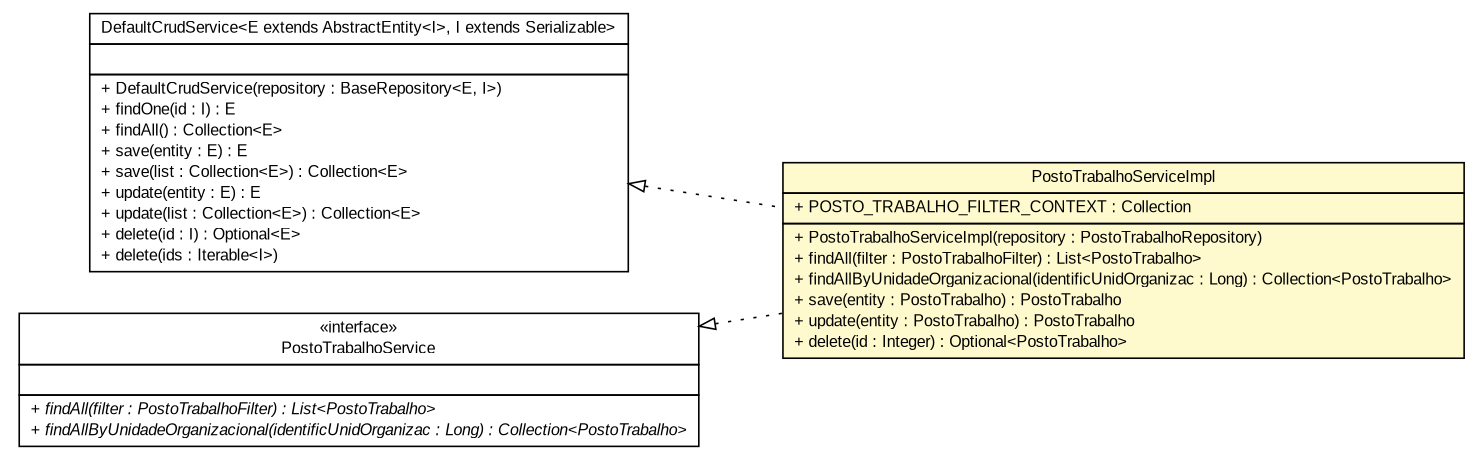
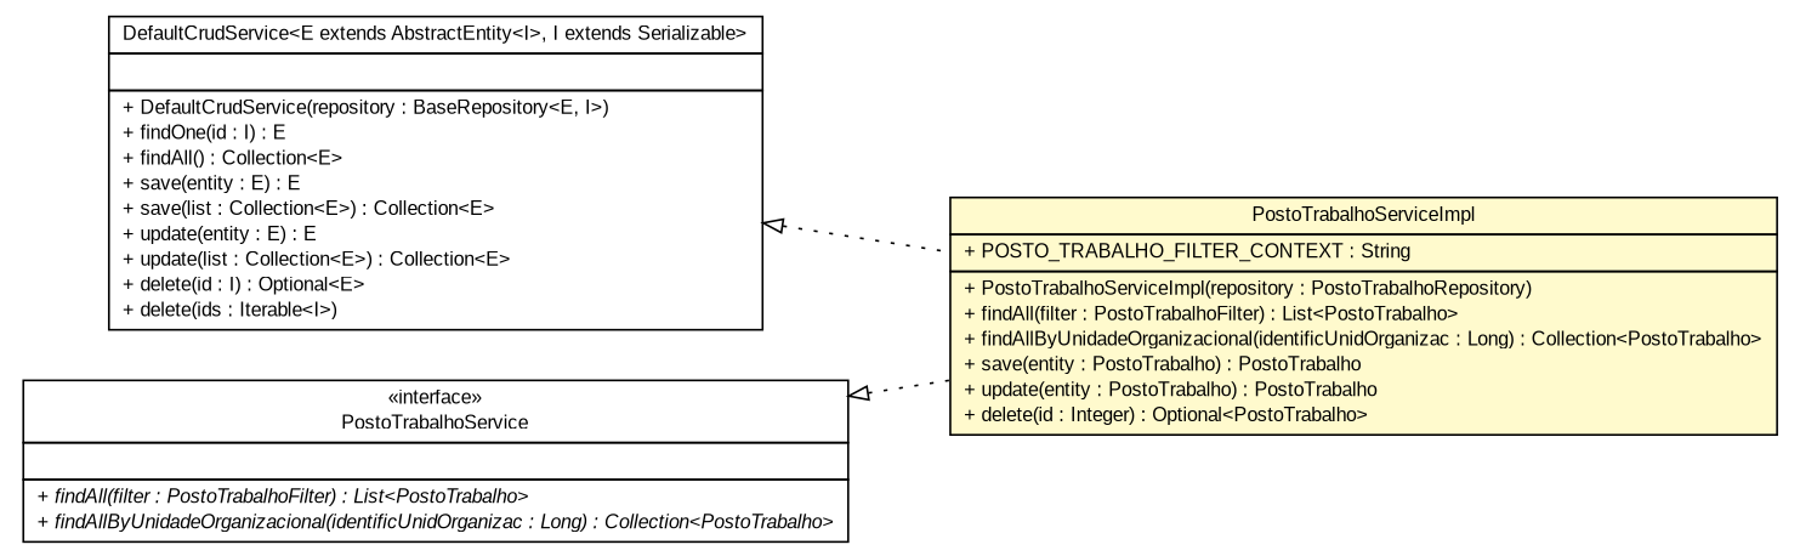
  digraph {
    nodesep=0.25
    ranksep=0.5
    rankdir=LR
    node [fontcolor=black fontname=arial fontsize=10.0 shape=plaintext]
    edge [arrowtail=empty dir=back fontname=arial fontsize=10 headport=p labelfontname=arial labelfontsize=10 tailport=p style=dotted]
    n1 [label=<<table title="br.gov.to.sefaz.business.service.impl.DefaultCrudService" border="0" cellborder="1" cellspacing="0" cellpadding="2" port="p" href="../../../../../business/service/impl/DefaultCrudService.html"> 		<tr><td><table border="0" cellspacing="0" cellpadding="1"> <tr><td align="center" balign="center"> DefaultCrudService&lt;E extends AbstractEntity&lt;I&gt;, I extends Serializable&gt; </td></tr> 		</table></td></tr> 		<tr><td><table border="0" cellspacing="0" cellpadding="1"> <tr><td align="left" balign="left">  </td></tr> 		</table></td></tr> 		<tr><td><table border="0" cellspacing="0" cellpadding="1"> <tr><td align="left" balign="left"> + DefaultCrudService(repository : BaseRepository&lt;E, I&gt;) </td></tr> <tr><td align="left" balign="left"> + findOne(id : I) : E </td></tr> <tr><td align="left" balign="left"> + findAll() : Collection&lt;E&gt; </td></tr> <tr><td align="left" balign="left"> + save(entity : E) : E </td></tr> <tr><td align="left" balign="left"> + save(list : Collection&lt;E&gt;) : Collection&lt;E&gt; </td></tr> <tr><td align="left" balign="left"> + update(entity : E) : E </td></tr> <tr><td align="left" balign="left"> + update(list : Collection&lt;E&gt;) : Collection&lt;E&gt; </td></tr> <tr><td align="left" balign="left"> + delete(id : I) : Optional&lt;E&gt; </td></tr> <tr><td align="left" balign="left"> + delete(ids : Iterable&lt;I&gt;) </td></tr> 		</table></td></tr> 		</table>>]
-   n2 [label=<<table title="br.gov.to.sefaz.seg.business.gestao.service.impl.PostoTrabalhoServiceImpl" border="0" cellborder="1" cellspacing="0" cellpadding="2" port="p" bgcolor="lemonChiffon" href="./PostoTrabalhoServiceImpl.html"> 		<tr><td><table border="0" cellspacing="0" cellpadding="1"> <tr><td align="center" balign="center"> PostoTrabalhoServiceImpl </td></tr> 		</table></td></tr> 		<tr><td><table border="0" cellspacing="0" cellpadding="1"> <tr><td align="left" balign="left"> + POSTO_TRABALHO_FILTER_CONTEXT : Collection </td></tr> 		</table></td></tr> 		<tr><td><table border="0" cellspacing="0" cellpadding="1"> <tr><td align="left" balign="left"> + PostoTrabalhoServiceImpl(repository : PostoTrabalhoRepository) </td></tr> <tr><td align="left" balign="left"> + findAll(filter : PostoTrabalhoFilter) : List&lt;PostoTrabalho&gt; </td></tr> <tr><td align="left" balign="left"> + findAllByUnidadeOrganizacional(identificUnidOrganizac : Long) : Collection&lt;PostoTrabalho&gt; </td></tr> <tr><td align="left" balign="left"> + save(entity : PostoTrabalho) : PostoTrabalho </td></tr> <tr><td align="left" balign="left"> + update(entity : PostoTrabalho) : PostoTrabalho </td></tr> <tr><td align="left" balign="left"> + delete(id : Integer) : Optional&lt;PostoTrabalho&gt; </td></tr> 		</table></td></tr> 		</table>>]
+   n2 [label=<<table title="br.gov.to.sefaz.seg.business.gestao.service.impl.PostoTrabalhoServiceImpl" border="0" cellborder="1" cellspacing="0" cellpadding="2" port="p" bgcolor="lemonChiffon" href="./PostoTrabalhoServiceImpl.html"> 		<tr><td><table border="0" cellspacing="0" cellpadding="1"> <tr><td align="center" balign="center"> PostoTrabalhoServiceImpl </td></tr> 		</table></td></tr> 		<tr><td><table border="0" cellspacing="0" cellpadding="1"> <tr><td align="left" balign="left"> + POSTO_TRABALHO_FILTER_CONTEXT : String </td></tr> 		</table></td></tr> 		<tr><td><table border="0" cellspacing="0" cellpadding="1"> <tr><td align="left" balign="left"> + PostoTrabalhoServiceImpl(repository : PostoTrabalhoRepository) </td></tr> <tr><td align="left" balign="left"> + findAll(filter : PostoTrabalhoFilter) : List&lt;PostoTrabalho&gt; </td></tr> <tr><td align="left" balign="left"> + findAllByUnidadeOrganizacional(identificUnidOrganizac : Long) : Collection&lt;PostoTrabalho&gt; </td></tr> <tr><td align="left" balign="left"> + save(entity : PostoTrabalho) : PostoTrabalho </td></tr> <tr><td align="left" balign="left"> + update(entity : PostoTrabalho) : PostoTrabalho </td></tr> <tr><td align="left" balign="left"> + delete(id : Integer) : Optional&lt;PostoTrabalho&gt; </td></tr> 		</table></td></tr> 		</table>>]
    n3 [label=<<table title="br.gov.to.sefaz.seg.business.gestao.service.PostoTrabalhoService" border="0" cellborder="1" cellspacing="0" cellpadding="2" port="p" href="../PostoTrabalhoService.html"> 		<tr><td><table border="0" cellspacing="0" cellpadding="1"> <tr><td align="center" balign="center"> &#171;interface&#187; </td></tr> <tr><td align="center" balign="center"> PostoTrabalhoService </td></tr> 		</table></td></tr> 		<tr><td><table border="0" cellspacing="0" cellpadding="1"> <tr><td align="left" balign="left">  </td></tr> 		</table></td></tr> 		<tr><td><table border="0" cellspacing="0" cellpadding="1"> <tr><td align="left" balign="left"><font face="arial italic" point-size="10.0"> + findAll(filter : PostoTrabalhoFilter) : List&lt;PostoTrabalho&gt; </font></td></tr> <tr><td align="left" balign="left"><font face="arial italic" point-size="10.0"> + findAllByUnidadeOrganizacional(identificUnidOrganizac : Long) : Collection&lt;PostoTrabalho&gt; </font></td></tr> 		</table></td></tr> 		</table>>]
    n1 -> n2
    n3 -> n2
  }
